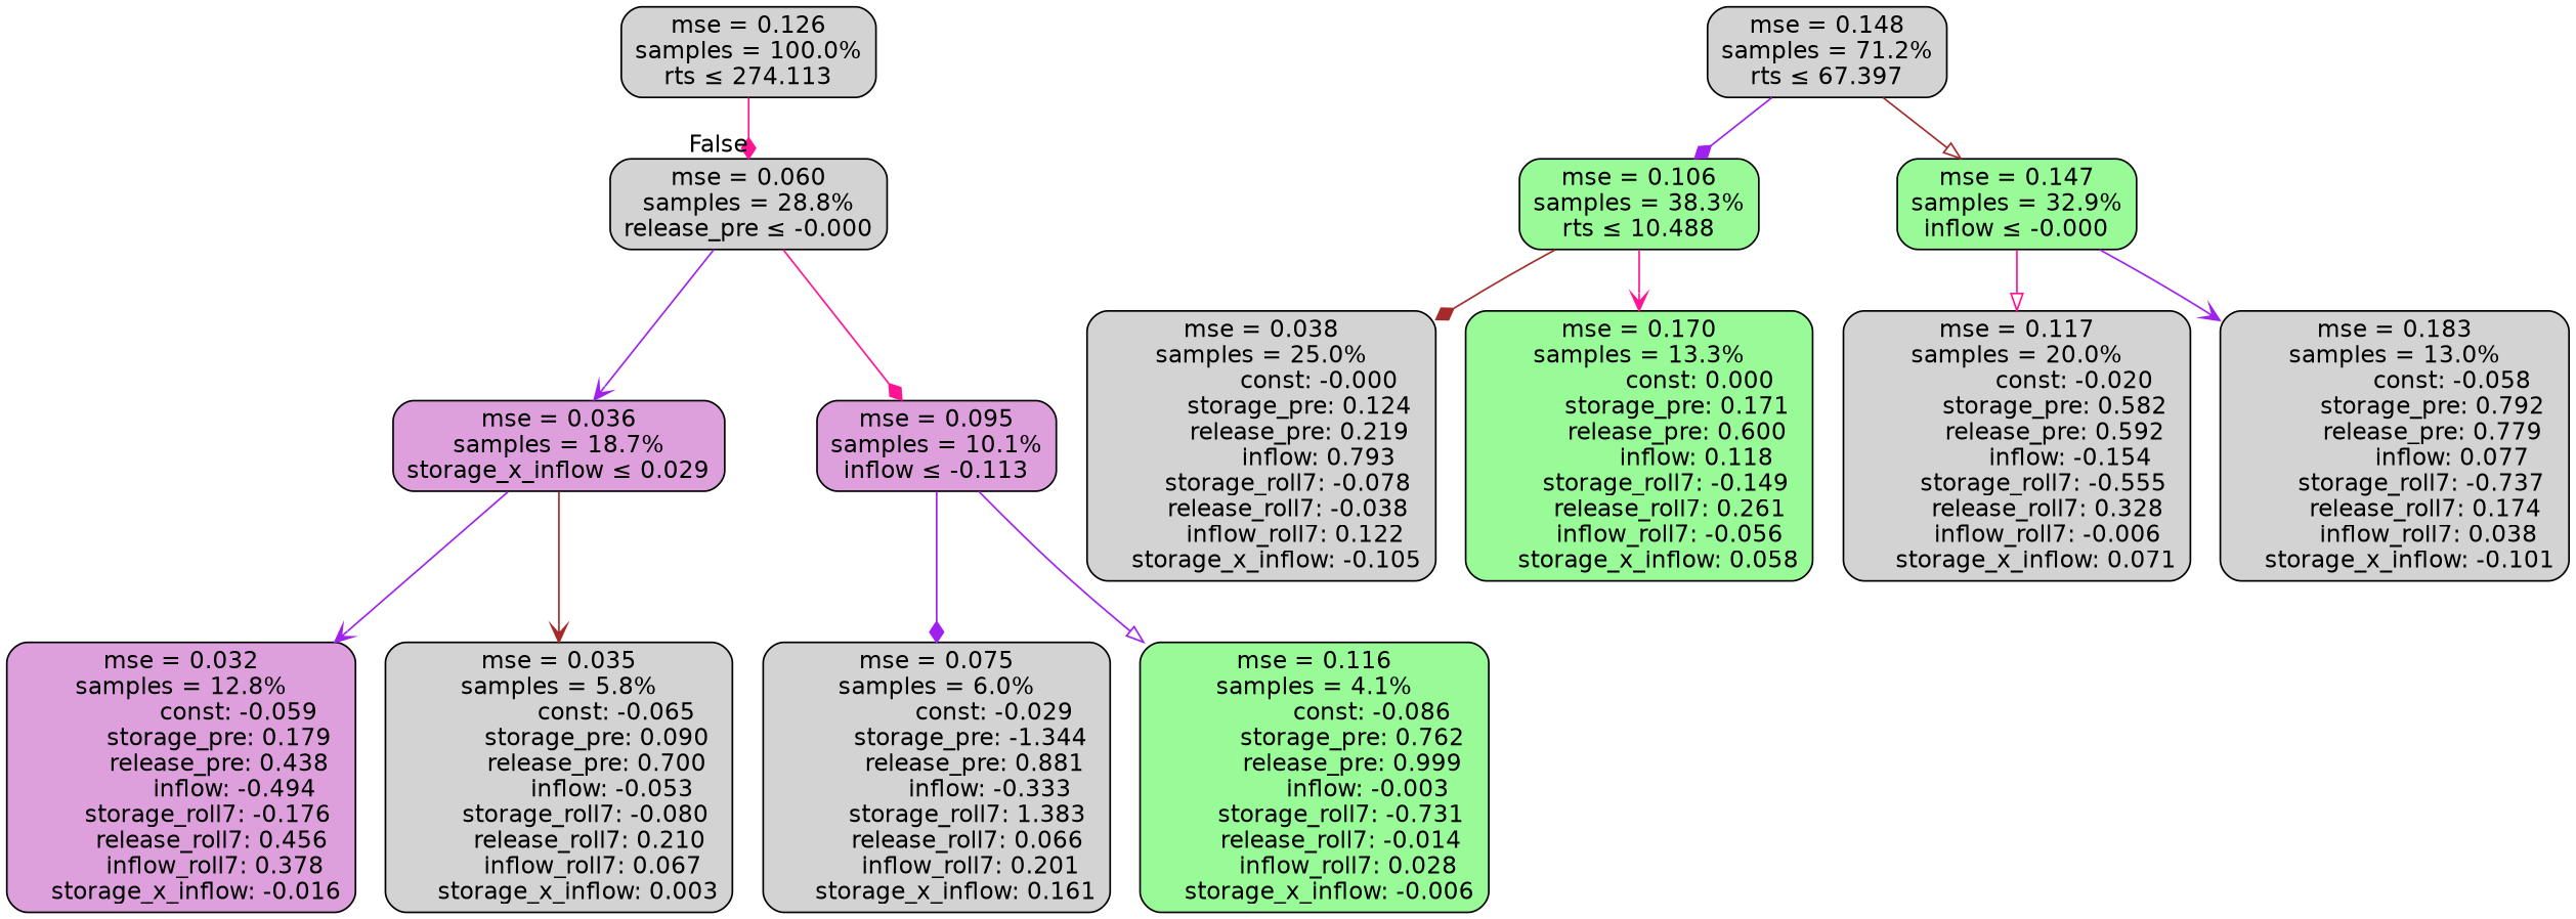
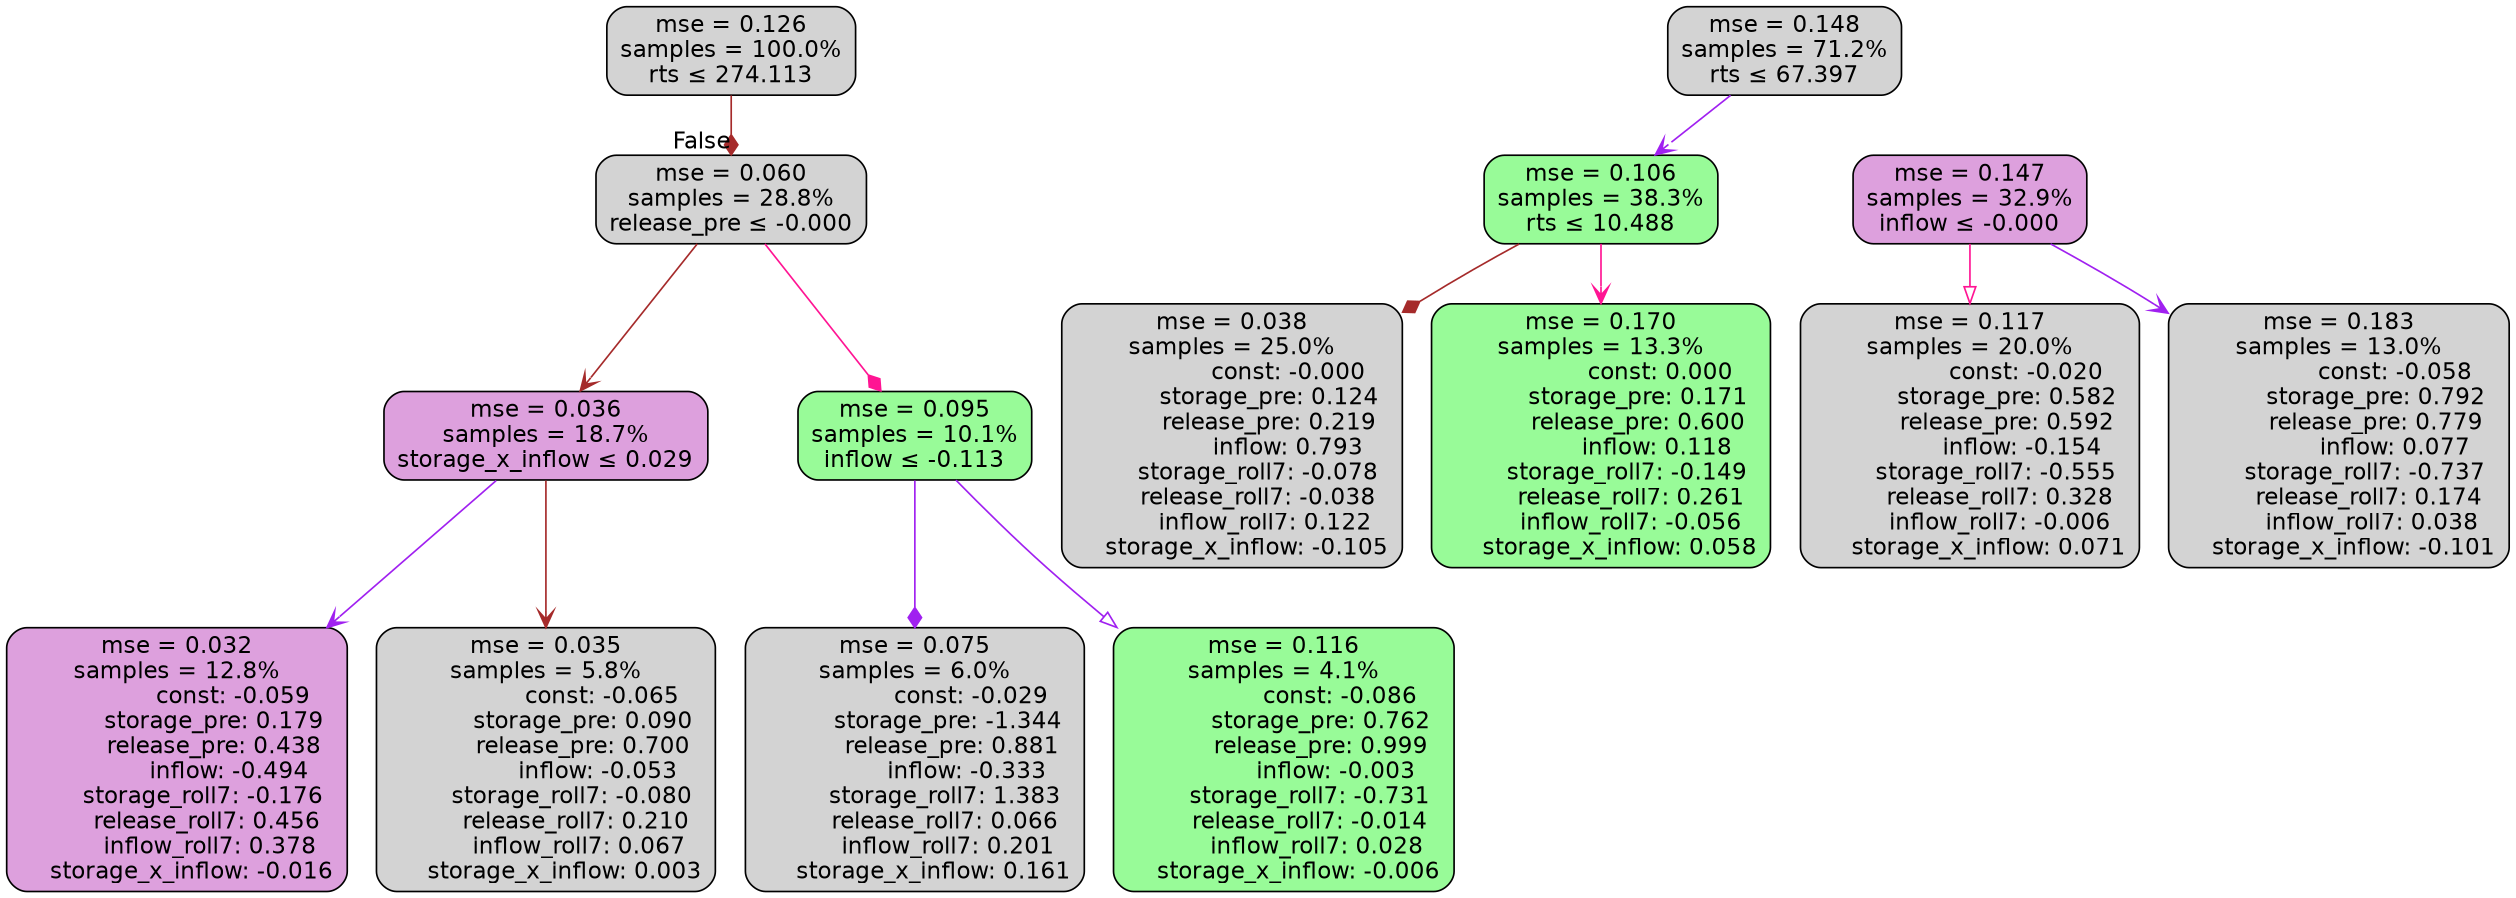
  digraph {
    node [color=black fillcolor=lightgrey fontname=helvetica shape=rectangle style="filled, rounded"]
    edge [arrowhead=diamond color=purple fontname=helvetica]
    n1 [label="mse = 0.126\nsamples = 100.0%\nrts &le; 274.113"]
    n2 [label="mse = 0.060\nsamples = 28.8%\nrelease_pre &le; -0.000"]
    n3 [label="mse = 0.148\nsamples = 71.2%\nrts &le; 67.397"]
    n4 [fillcolor=palegreen label="mse = 0.106\nsamples = 38.3%\nrts &le; 10.488"]
-   n5 [fillcolor=palegreen label="mse = 0.147\nsamples = 32.9%\ninflow &le; -0.000"]
+   n5 [fillcolor=plum label="mse = 0.147\nsamples = 32.9%\ninflow &le; -0.000"]
    n6 [fillcolor=plum label="mse = 0.036\nsamples = 18.7%\nstorage_x_inflow &le; 0.029"]
-   n7 [fillcolor=plum label="mse = 0.095\nsamples = 10.1%\ninflow &le; -0.113"]
+   n7 [fillcolor=palegreen label="mse = 0.095\nsamples = 10.1%\ninflow &le; -0.113"]
    n8 [label="mse = 0.038\nsamples = 25.0%\n               const: -0.000\n          storage_pre: 0.124\n          release_pre: 0.219\n               inflow: 0.793\n       storage_roll7: -0.078\n       release_roll7: -0.038\n         inflow_roll7: 0.122\n    storage_x_inflow: -0.105"]
    n9 [fillcolor=palegreen label="mse = 0.170\nsamples = 13.3%\n                const: 0.000\n          storage_pre: 0.171\n          release_pre: 0.600\n               inflow: 0.118\n       storage_roll7: -0.149\n        release_roll7: 0.261\n        inflow_roll7: -0.056\n     storage_x_inflow: 0.058"]
    n10 [label="mse = 0.117\nsamples = 20.0%\n               const: -0.020\n          storage_pre: 0.582\n          release_pre: 0.592\n              inflow: -0.154\n       storage_roll7: -0.555\n        release_roll7: 0.328\n        inflow_roll7: -0.006\n     storage_x_inflow: 0.071"]
    n11 [label="mse = 0.183\nsamples = 13.0%\n               const: -0.058\n          storage_pre: 0.792\n          release_pre: 0.779\n               inflow: 0.077\n       storage_roll7: -0.737\n        release_roll7: 0.174\n         inflow_roll7: 0.038\n    storage_x_inflow: -0.101"]
    n12 [fillcolor=plum label="mse = 0.032\nsamples = 12.8%\n               const: -0.059\n          storage_pre: 0.179\n          release_pre: 0.438\n              inflow: -0.494\n       storage_roll7: -0.176\n        release_roll7: 0.456\n         inflow_roll7: 0.378\n    storage_x_inflow: -0.016"]
    n13 [label="mse = 0.035\nsamples = 5.8%\n               const: -0.065\n          storage_pre: 0.090\n          release_pre: 0.700\n              inflow: -0.053\n       storage_roll7: -0.080\n        release_roll7: 0.210\n         inflow_roll7: 0.067\n     storage_x_inflow: 0.003"]
    n14 [label="mse = 0.075\nsamples = 6.0%\n               const: -0.029\n         storage_pre: -1.344\n          release_pre: 0.881\n              inflow: -0.333\n        storage_roll7: 1.383\n        release_roll7: 0.066\n         inflow_roll7: 0.201\n     storage_x_inflow: 0.161"]
    n15 [fillcolor=palegreen label="mse = 0.116\nsamples = 4.1%\n               const: -0.086\n          storage_pre: 0.762\n          release_pre: 0.999\n              inflow: -0.003\n       storage_roll7: -0.731\n       release_roll7: -0.014\n         inflow_roll7: 0.028\n    storage_x_inflow: -0.006"]
-   n1 -> n2 [color=deeppink headlabel=False labelangle=-45 labeldistance=2.5]
-   n2 -> n6 [arrowhead=vee]
+   n1 -> n2 [color=brown headlabel=False labelangle=-45 labeldistance=2.5]
+   n2 -> n6 [arrowhead=vee color=brown]
    n2 -> n7 [color=deeppink]
-   n3 -> n4
-   n3 -> n5 [arrowhead=onormal color=brown]
+   n3 -> n4 [arrowhead=vee]
    n4 -> n8 [color=brown]
    n4 -> n9 [arrowhead=vee color=deeppink]
    n5 -> n10 [arrowhead=onormal color=deeppink]
    n5 -> n11 [arrowhead=vee]
    n6 -> n12 [arrowhead=vee]
    n6 -> n13 [arrowhead=vee color=brown]
    n7 -> n14
    n7 -> n15 [arrowhead=onormal]
  }
